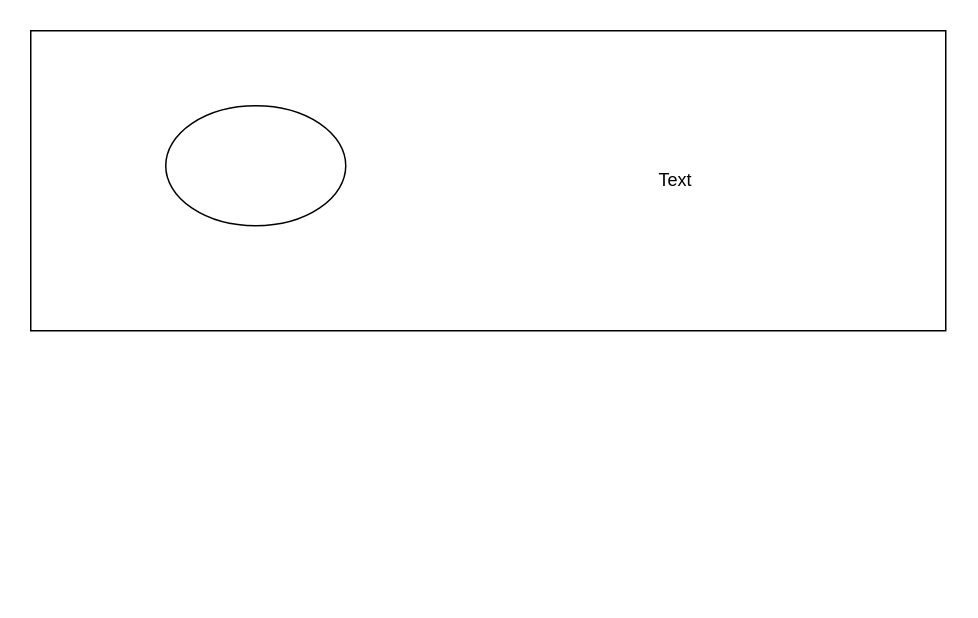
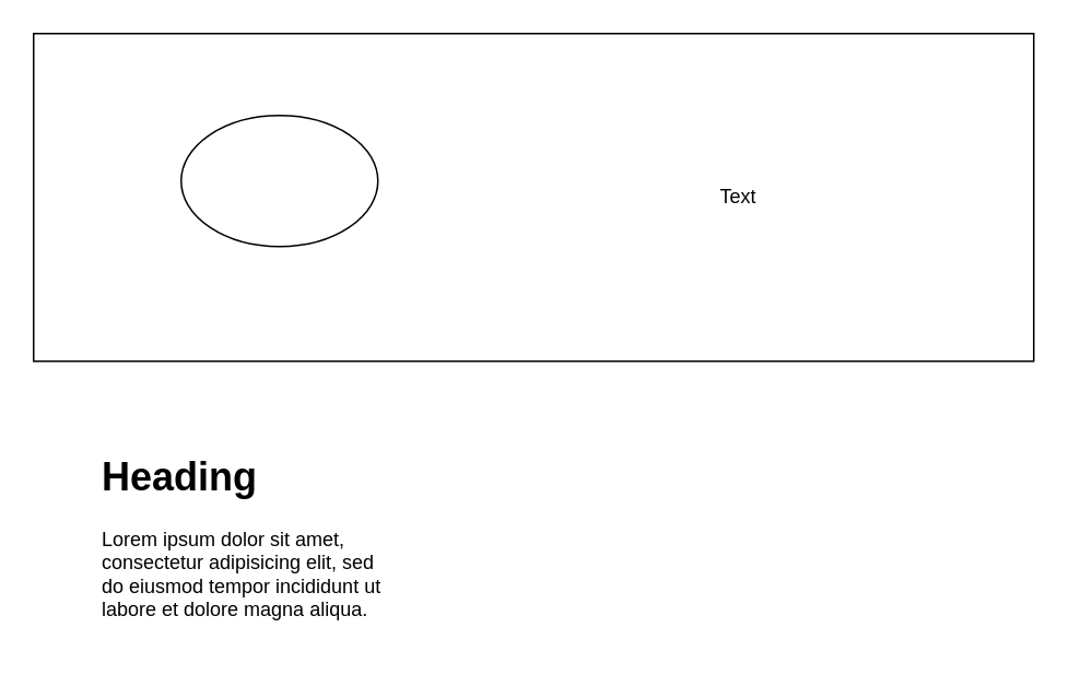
  <mxCell id="0" />
  <mxCell id="1" parent="0" />
  <mxCell id="2" value="" style="rounded=0;whiteSpace=wrap;html=1;" vertex="1" parent="1"><mxGeometry x="20" y="20" width="610" height="200" as="geometry" /></mxCell>
  <mxCell id="3" value="" style="ellipse;whiteSpace=wrap;html=1;" vertex="1" parent="1"><mxGeometry x="110" y="70" width="120" height="80" as="geometry" /></mxCell>
+ <mxCell id="4" value="&lt;h1 style=&quot;margin-top: 0px;&quot;&gt;Heading&lt;/h1&gt;&lt;p&gt;Lorem ipsum dolor sit amet, consectetur adipisicing elit, sed do eiusmod tempor incididunt ut labore et dolore magna aliqua.&lt;/p&gt;" style="text;html=1;whiteSpace=wrap;overflow=hidden;rounded=0;" vertex="1" parent="1"><mxGeometry x="60" y="270" width="180" height="120" as="geometry" /></mxCell>
  <mxCell id="5" value="Text" style="text;html=1;align=center;verticalAlign=middle;whiteSpace=wrap;rounded=0;" vertex="1" parent="1"><mxGeometry x="420" y="105" width="60" height="30" as="geometry" /></mxCell>
